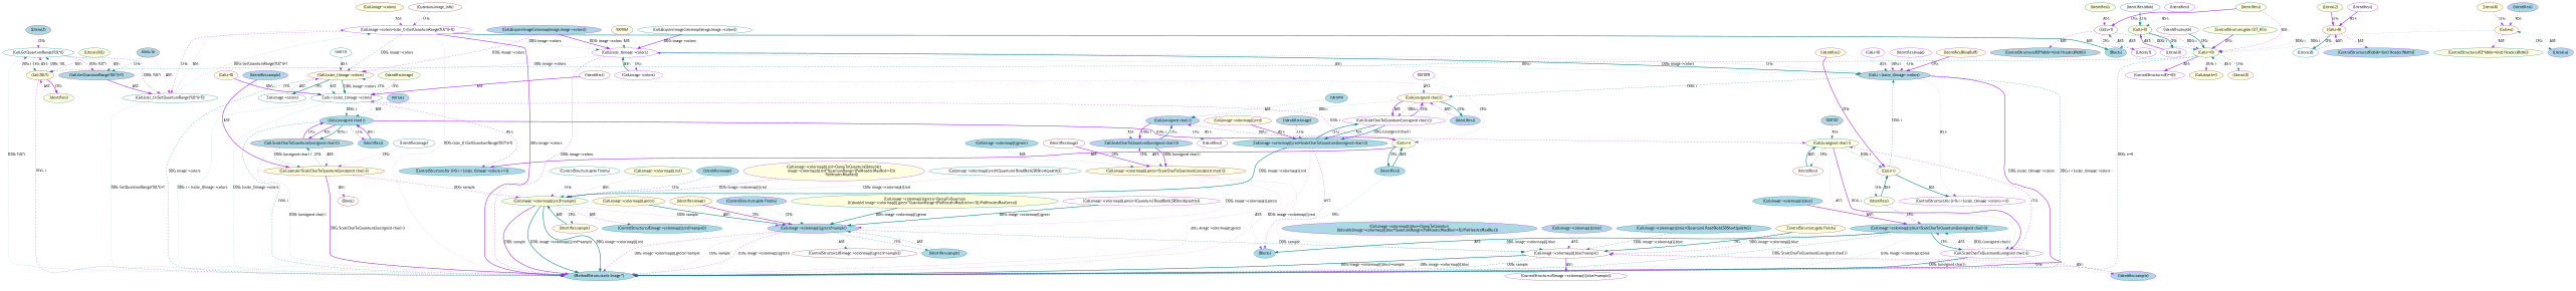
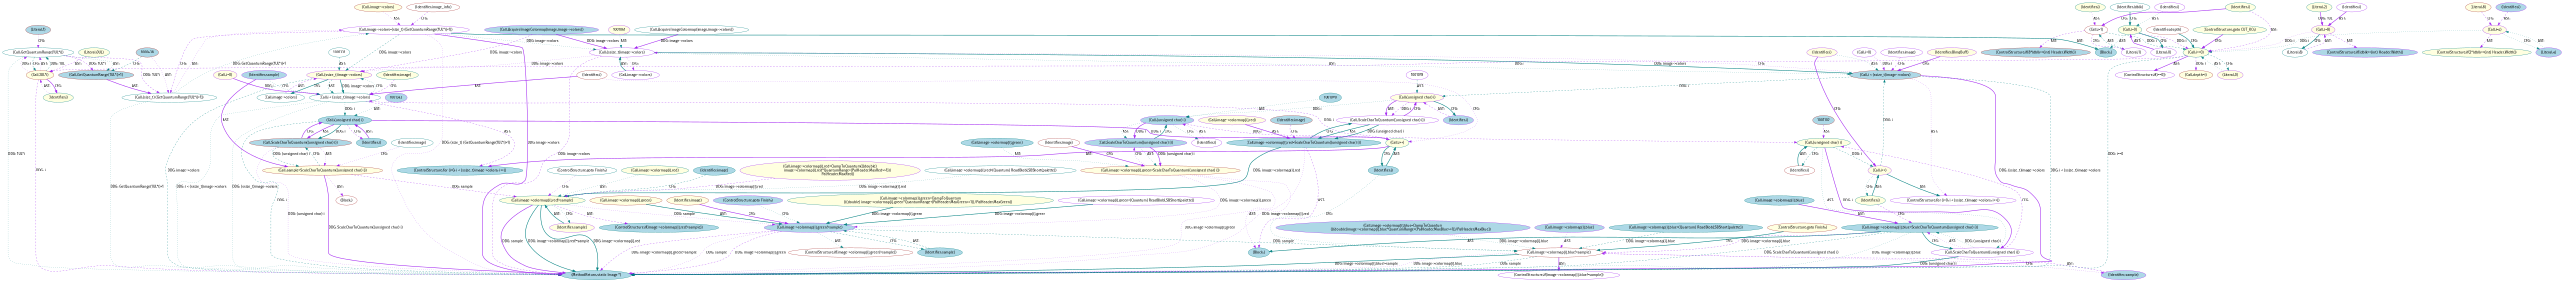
  digraph {
    fontname="Fira Sans"
    node [color=purple fillcolor=lightyellow fontname="Fira Sans" style=filled]
    edge [color=purple fontname="Fira Sans" style=dotted]
    n1 [fillcolor=white label="(Call,image->colors=(size_t) (GetQuantumRange(1UL*i)+1))"]
    n2 [color=teal fillcolor=white label="(Call,(size_t) (GetQuantumRange(1UL*i)+1))"]
    n3 [fillcolor=white label="(Call,(ssize_t)image->colors)"]
    n4 [label="(Call,(ssize_t)image->colors)"]
    n5 [color=teal fillcolor=lightblue label="(Block,)"]
    n6 [color=teal fillcolor=lightblue label="(MethodReturn,static Image *)"]
    n7 [color=brown fillcolor=lightblue label="(Call,i < (ssize_t)image->colors)"]
    n8 [fillcolor=white label="(Call,image->colors)"]
    n9 [color=teal fillcolor=white label="(Call,i < (ssize_t)image->colors)"]
    n10 [color=teal fillcolor=white label="(Call,image->colors)"]
    n11 [color=brown fillcolor=lightblue label="(Call,GetQuantumRange(1UL*i)+1)"]
    n12 [color=teal fillcolor=white label="(Call,GetQuantumRange(1UL*i))"]
    n13 [color=brown label="(Call,1UL*i)"]
    n14 [color=teal label="(Identifier,i)"]
    n15 [color=teal label="(Call,i==0)"]
    n16 [fillcolor=white label="(ControlStructure,if(i==0))"]
    n17 [color=brown label="(Call,depth=i)"]
    n18 [label="(Literal,0)"]
    n19 [color=brown fillcolor=white label="(Call,i=1)"]
    n20 [color=brown fillcolor=lightblue label="(ControlStructure,if(8*ldblk==(int) Header.Width))"]
    n21 [fillcolor=white label="(Literal,1)"]
    n22 [color=teal label="(Call,i=0)"]
    n23 [fillcolor=white label="(Literal,0)"]
    n24 [label="(Call,i=8)"]
    n25 [fillcolor=lightblue label="(ControlStructure,if(ldblk==(int) Header.Width))"]
    n26 [color=teal fillcolor=white label="(Literal,8)"]
    n27 [label="(Call,i=4)"]
    n28 [fillcolor=lightblue label="(Literal,4)"]
    n29 [color=teal label="(ControlStructure,if(2*ldblk==(int) Header.Width))"]
    n30 [label="(Call,(unsigned char) i)"]
    n31 [fillcolor=white label="(ControlStructure,for (i=0; i < (ssize_t)image->colors; i++))"]
    n32 [fillcolor=white label="(Call,ScaleCharToQuantum((unsigned char) i))"]
    n33 [fillcolor=lightblue label="(Call,(unsigned char) i)"]
    n34 [fillcolor=lightblue label="(Identifier,i)"]
    n35 [color=teal fillcolor=lightblue label="(Call,image->colormap[i].red=ScaleCharToQuantum((unsigned char) i))"]
    n36 [fillcolor=lightblue label="(Call,ScaleCharToQuantum((unsigned char) i))"]
    n37 [color=teal label="(Call,(unsigned char) i)"]
    n38 [fillcolor=white label="(Identifier,i)"]
    n39 [color=teal label="(Call,image->colormap[i].red!=sample)"]
    n40 [color=teal fillcolor=lightblue label="(Block,)"]
    n41 [fillcolor=lightblue label="(Call,image->colormap[i].green!=sample)"]
    n42 [label="(Identifier,sample)"]
    n43 [color=teal fillcolor=lightblue label="(ControlStructure,if(image->colormap[i].red!=sample))"]
    n44 [color=brown fillcolor=white label="(Call,image->colormap[i].blue!=sample)"]
    n45 [color=brown fillcolor=white label="(ControlStructure,if(image->colormap[i].green!=sample))"]
    n46 [color=teal fillcolor=lightblue label="(Identifier,sample)"]
    n47 [fillcolor=white label="(ControlStructure,if(image->colormap[i].blue!=sample))"]
    n48 [fillcolor=lightblue label="(Identifier,sample)"]
    n49 [color=brown label="(Call,image->colormap[i].green=ScaleCharToQuantum((unsigned char) i))"]
    n50 [label="(Call,i++)"]
    n51 [fillcolor=white label="(Call,ScaleCharToQuantum((unsigned char) i))"]
    n52 [color=brown fillcolor=white label="(Identifier,i)"]
    n53 [color=teal label="(Identifier,i)"]
    n54 [color=teal fillcolor=lightblue label="(Call,image->colormap[i].blue=ScaleCharToQuantum((unsigned char) i))"]
    n55 [color=teal fillcolor=lightblue label="(Call,(unsigned char) i)"]
    n56 [color=teal fillcolor=lightblue label="(ControlStructure,for (i=0; i < (ssize_t)image->colors; i++))"]
    n57 [color=teal label="(Call,i++)"]
    n58 [color=brown fillcolor=lightblue label="(Call,ScaleCharToQuantum((unsigned char) i))"]
    n59 [color=teal fillcolor=lightblue label="(Identifier,i)"]
    n60 [color=teal fillcolor=lightblue label="(Identifier,i)"]
    n61 [color=brown label="(Call,sample=ScaleCharToQuantum((unsigned char) i))"]
    n62 [color=brown fillcolor=white label="(Block,)"]
    n63 [color=teal fillcolor=white label="(Call,image->colormap[i].red=(Quantum) ReadBlobLSBShort(palette))"]
    n64 [color=brown fillcolor=white label="(Identifier,depth)"]
    n65 [color=teal fillcolor=white label="(Call,AcquireImageColormap(image,image->colors))"]
    n66 [color=teal fillcolor=lightblue label="(Call,image->colormap[i].green)"]
    n67 [label="(Call,i=0)"]
    n68 [color=brown label="(ControlStructure,goto Finish;)"]
    n69 [color=teal fillcolor=white label="(ControlStructure,goto Finish;)"]
    n70 [color=teal label="(Identifier,i)"]
-   n71 [color=brown fillcolor=white label="(Quantum,image_info)"]
+   n71 [color=brown fillcolor=white label="(Identifier,image_info)"]
    n72 [color=brown fillcolor=white label="(Identifier,i)"]
    n73 [color=brown fillcolor=lightblue label="(Literal,1)"]
    n74 [color=teal fillcolor=white label="(Identifier,ldblk)"]
    n75 [color=teal label="(Identifier,image)"]
    n76 [fillcolor=lightblue label="(Call,AcquireImageColormap(image,image->colors))"]
    n77 [fillcolor=white label="(Identifier,i)"]
    n78 [label="(Identifier,i)"]
    n79 [fillcolor=lightblue label="(Identifier,i)"]
    n80 [color=teal label="(Call,image->colormap[i].red)"]
    n81 [color=brown fillcolor=lightblue label="(Identifier,image)"]
    n82 [color=brown label="(Call,image->colors)"]
    n83 [color=teal label="(Literal,0UL)"]
    n84 [color=teal label="(Identifier,i)"]
    n85 [color=teal fillcolor=lightblue label="(Call,image->colormap[i].blue)"]
    n86 [color=teal label="(ControlStructure,goto CUT_KO;)"]
    n87 [fillcolor=white label="(Call,i=0)"]
    n88 [color=teal label="(Call,image->colormap[i].green=ClampToQuantum\n                (((double) image->colormap[i].green*QuantumRange+(PalHeader.MaxGreen>>1))/PalHeader.MaxGreen))"]
    n89 [fillcolor=white label="(Call,image->colormap[i].green=(Quantum) ReadBlobLSBShort(palette))"]
    n90 [fillcolor=lightblue label="(Identifier,sample)"]
    n91 [color=brown label="(Literal,8)"]
    n92 [color=brown label="(Call,image->colormap[i].green)"]
    n93 [color=teal fillcolor=lightblue label="(Identifier,image)"]
    n94 [color=brown label="(Identifier,image)"]
    n95 [label="(Call,image->colormap[i].red=ClampToQuantum(((double)\n                image->colormap[i].red*QuantumRange+(PalHeader.MaxRed>>1))/\n                PalHeader.MaxRed))"]
    n96 [fillcolor=lightblue label="(Call,image->colormap[i].blue=ClampToQuantum\n                (((double)image->colormap[i].blue*QuantumRange+(PalHeader.MaxBlue>>1))/PalHeader.MaxBlue))"]
    n97 [color=teal fillcolor=white label="(Identifier,image)"]
    n98 [fillcolor=white label="(Identifier,i)"]
    n99 [fillcolor=white label="(Identifier,image)"]
    n100 [fillcolor=lightblue label="(Call,image->colormap[i].blue)"]
    n101 [color=teal fillcolor=lightblue label="(Call,image->colormap[i].blue=(Quantum) ReadBlobLSBShort(palette))"]
    n102 [color=teal label="(Literal,2)"]
    n103 [label="(Call,image->colormap[i].red)"]
    n104 [fillcolor=lightblue label="(ControlStructure,goto Finish;)"]
    n105 [color=brown fillcolor=white label="(Identifier,image)"]
    n106 [label="(Identifier,BImgBuff)"]
    1000438 [color=brown fillcolor=lightblue]
    1001061
    1001078 [fillcolor=white]
    1001090 [color=teal fillcolor=lightblue]
    1001102 [color=brown fillcolor=lightblue]
    1001331 [color=teal fillcolor=white]
    1001343 [fillcolor=lightblue]
    n1 -> n2 [label="CFG: " style=dashed]
    n1 -> n3 [color=teal label="DDG: image->colors"]
    n1 -> n4 [color=teal label="DDG: image->colors" style=dashed]
    n1 -> n5 [color=teal label="AST: " style=bold]
    n1 -> n6 [label="DDG: (size_t) (GetQuantumRange(1UL*i)+1)"]
    n1 -> n6 [label="DDG: image->colors" style=bold]
    n2 -> n1 [label="AST: "]
    n2 -> n1 [color=teal label="DDG: GetQuantumRange(1UL*i)+1"]
    n2 -> n6 [color=teal label="DDG: GetQuantumRange(1UL*i)+1"]
    n3 -> n4 [label="DDG: image->colors"]
    n3 -> n6 [label="DDG: image->colors" style=dashed]
    n3 -> n7 [color=teal label="AST: "]
    n3 -> n7 [color=teal label="DDG: image->colors" style=bold]
    n3 -> n8 [label="CFG: "]
    n4 -> n6 [color=teal label="DDG: image->colors" style=dashed]
    n4 -> n9 [color=teal label="AST: " style=dashed]
    n4 -> n9 [color=teal label="DDG: image->colors" style=bold]
    n4 -> n10 [color=teal label="CFG: " style=bold]
    n7 -> n3 [label="CFG: "]
    n7 -> n6 [color=teal label="DDG: i < (ssize_t)image->colors" style=dashed]
    n7 -> n6 [label="DDG: (ssize_t)image->colors" style=bold]
    n7 -> n30 [color=teal label="DDG: i" style=dashed]
    n7 -> n31 [label="AST: "]
    n8 -> n3 [color=teal label="AST: " style=bold]
    n9 -> n4 [color=teal label="CFG: "]
    n9 -> n6 [color=teal label="DDG: (ssize_t)image->colors"]
    n9 -> n6 [color=teal label="DDG: i < (ssize_t)image->colors"]
    n9 -> n55 [color=teal label="DDG: i"]
    n9 -> n56 [label="AST: " style=dashed]
    n10 -> n4 [label="AST: " style=dashed]
    n11 -> n2 [label="AST: " style=bold]
    n12 -> n2 [label="DDG: 1UL*i" style=dashed]
    n12 -> n6 [color=teal label="DDG: 1UL*i"]
    n12 -> n11 [color=teal label="AST: "]
    n12 -> n11 [label="DDG: 1UL*i" style=dashed]
    n12 -> n13 [color=teal label="CFG: " style=dashed]
    n13 -> n6 [label="DDG: i" style=dashed]
    n13 -> n12 [label="AST: "]
    n13 -> n12 [color=teal label="DDG: 1UL" style=dashed]
    n13 -> n12 [label="DDG: i"]
    n13 -> n14 [label="CFG: " style=bold]
    n14 -> n13 [label="AST: "]
    n15 -> n6 [color=teal label="DDG: i==0" style=dashed]
-   n15 -> n13 [color=teal label="DDG: i" style=dashed]
+   n15 -> n13 [label="DDG: i" style=dashed]
    n15 -> n16 [label="AST: " style=bold]
    n15 -> n17 [label="DDG: i" style=dashed]
    n15 -> n18 [color=teal label="CFG: " style=dashed]
    n18 -> n15 [color=teal label="AST: "]
    n19 -> n15 [color=teal label="DDG: i" style=dashed]
    n19 -> n20 [label="AST: " style=dashed]
    n19 -> n21 [label="CFG: " style=dashed]
    n21 -> n19 [color=teal label="AST: " style=dashed]
    n22 -> n5 [color=teal label="AST: "]
    n22 -> n15 [label="DDG: i" style=dashed]
    n22 -> n23 [color=teal label="CFG: " style=bold]
    n23 -> n22 [label="AST: " style=bold]
    n24 -> n15 [label="DDG: i"]
    n24 -> n25 [label="AST: " style=dashed]
    n24 -> n26 [color=teal label="CFG: " style=bold]
    n26 -> n24 [label="AST: " style=dashed]
    n27 -> n15 [color=teal label="DDG: i"]
    n27 -> n28 [color=teal label="CFG: "]
    n27 -> n29 [label="AST: " style=dashed]
    n28 -> n27 [color=teal label="AST: "]
    n30 -> n32 [label="AST: " style=bold]
    n30 -> n32 [label="DDG: i" style=dashed]
    n30 -> n33 [color=teal label="DDG: i"]
    n30 -> n34 [color=teal label="CFG: " style=bold]
    n32 -> n30 [label="CFG: " style=bold]
    n32 -> n35 [color=teal label="AST: " style=bold]
    n32 -> n35 [color=teal label="DDG: (unsigned char) i" style=bold]
    n33 -> n36 [color=teal label="AST: "]
    n33 -> n36 [label="DDG: i" style=bold]
    n33 -> n37 [label="DDG: i" style=dashed]
    n33 -> n38 [color=teal label="CFG: "]
    n34 -> n30 [label="AST: " style=dashed]
    n35 -> n6 [label="DDG: image->colormap[i].red"]
    n35 -> n32 [color=teal label="CFG: " style=bold]
    n35 -> n39 [color=teal label="DDG: image->colormap[i].red" style=bold]
    n35 -> n40 [label="AST: " style=dashed]
    n36 -> n33 [color=teal label="CFG: " style=bold]
    n36 -> n49 [color=teal label="AST: "]
    n36 -> n49 [label="DDG: (unsigned char) i" style=bold]
    n37 -> n50 [color=teal label="DDG: i" style=dashed]
    n37 -> n51 [color=teal label="AST: "]
    n37 -> n51 [label="DDG: i" style=bold]
    n37 -> n52 [color=teal label="CFG: " style=dashed]
    n38 -> n33 [label="AST: "]
    n39 -> n6 [color=teal label="DDG: image->colormap[i].red" style=bold]
    n39 -> n6 [label="DDG: sample" style=bold]
    n39 -> n6 [color=teal label="DDG: image->colormap[i].red!=sample" style=bold]
    n39 -> n41 [label="DDG: sample"]
    n39 -> n42 [color=teal label="CFG: "]
    n39 -> n43 [label="AST: " style=dashed]
    n41 -> n6 [label="DDG: image->colormap[i].green!=sample" style=dashed]
    n41 -> n6 [label="DDG: sample"]
    n41 -> n6 [label="DDG: image->colormap[i].green" style=dashed]
    n41 -> n44 [color=teal label="DDG: sample" style=dashed]
    n41 -> n45 [color=teal label="AST: "]
    n41 -> n46 [color=teal label="CFG: " style=dashed]
    n42 -> n39 [color=teal label="AST: " style=bold]
    n44 -> n6 [color=teal label="DDG: sample" style=dashed]
    n44 -> n6 [color=teal label="DDG: image->colormap[i].blue!=sample" style=bold]
    n44 -> n6 [label="DDG: image->colormap[i].blue"]
    n44 -> n47 [label="AST: " style=bold]
    n44 -> n48 [label="CFG: "]
    n46 -> n41 [color=teal label="AST: " style=dashed]
    n48 -> n44 [label="AST: " style=dashed]
    n49 -> n6 [label="DDG: image->colormap[i].green"]
    n49 -> n36 [label="CFG: "]
    n49 -> n40 [label="AST: "]
    n49 -> n41 [label="DDG: image->colormap[i].green"]
    n50 -> n7 [color=teal label="DDG: i" style=dashed]
    n50 -> n31 [color=teal label="AST: " style=bold]
    n50 -> n53 [color=teal label="CFG: "]
    n51 -> n6 [color=teal label="DDG: (unsigned char) i" style=bold]
    n51 -> n37 [label="CFG: " style=dashed]
    n51 -> n54 [label="AST: "]
    n51 -> n54 [color=teal label="DDG: (unsigned char) i"]
    n52 -> n37 [color=teal label="AST: " style=bold]
    n53 -> n50 [color=teal label="AST: " style=bold]
    n53 -> n54 [label="CFG: " style=dashed]
    n54 -> n6 [color=teal label="DDG: ScaleCharToQuantum((unsigned char) i)" style=dashed]
    n54 -> n6 [color=teal label="DDG: image->colormap[i].blue"]
    n54 -> n40 [color=teal label="AST: " style=bold]
    n54 -> n44 [label="DDG: image->colormap[i].blue" style=dashed]
    n54 -> n51 [color=teal label="CFG: " style=bold]
    n55 -> n6 [color=teal label="DDG: i" style=dashed]
    n55 -> n57 [label="DDG: i" style=bold]
    n55 -> n58 [label="AST: " style=bold]
    n55 -> n58 [color=teal label="DDG: i" style=bold]
    n55 -> n59 [label="CFG: " style=dashed]
    n57 -> n9 [label="DDG: i" style=dashed]
    n57 -> n56 [label="AST: " style=bold]
    n57 -> n60 [color=teal label="CFG: " style=bold]
    n58 -> n6 [label="DDG: (unsigned char) i"]
    n58 -> n55 [label="CFG: " style=bold]
    n58 -> n61 [label="AST: "]
    n58 -> n61 [color=teal label="DDG: (unsigned char) i" style=dashed]
    n59 -> n55 [label="AST: " style=bold]
    n60 -> n44 [color=teal label="CFG: "]
    n60 -> n57 [color=teal label="AST: " style=bold]
    n61 -> n6 [label="DDG: ScaleCharToQuantum((unsigned char) i)" style=bold]
    n61 -> n39 [label="DDG: sample" style=dashed]
    n61 -> n58 [color=teal label="CFG: " style=dashed]
    n61 -> n62 [label="AST: "]
    n63 -> n39 [color=teal label="DDG: image->colormap[i].red"]
    n64 -> n15 [color=teal label="CFG: " style=bold]
    n65 -> n3 [label="DDG: image->colors" style=bold]
    n66 -> n49 [color=teal label="AST: "]
    n67 -> n9 [label="DDG: i" style=bold]
    n68 -> n44 [color=teal label="CFG: " style=bold]
    n69 -> n39 [label="CFG: "]
    n70 -> n19 [label="AST: "]
    n71 -> n1 [label="CFG: " style=dashed]
    n72 -> n9 [label="AST: " style=bold]
    n72 -> n57 [label="CFG: "]
    n73 -> n12 [label="CFG: "]
    n74 -> n22 [color=teal label="CFG: " style=bold]
    n75 -> n9 [label="CFG: " style=dashed]
    n76 -> n3 [label="DDG: image->colors" style=bold]
    n76 -> n4 [label="DDG: image->colors" style=dashed]
    n77 -> n22 [color=teal label="AST: "]
    n78 -> n7 [color=teal label="AST: "]
    n78 -> n50 [label="CFG: " style=bold]
    n79 -> n27 [label="AST: " style=dashed]
    n80 -> n39 [color=teal label="AST: "]
    n81 -> n35 [label="CFG: " style=dashed]
    n82 -> n1 [label="AST: "]
    n83 -> n13 [label="AST: " style=dashed]
    n84 -> n15 [label="AST: " style=dashed]
    n84 -> n19 [label="CFG: " style=bold]
    n85 -> n54 [label="AST: " style=bold]
    n86 -> n15 [label="CFG: " style=bold]
    n87 -> n7 [label="DDG: i"]
    n88 -> n41 [color=teal label="DDG: image->colormap[i].green" style=bold]
    n89 -> n41 [color=teal label="DDG: image->colormap[i].green" style=bold]
    n90 -> n9 [color=teal label="CFG: "]
    n90 -> n61 [label="AST: " style=bold]
    n91 -> n27 [label="CFG: " style=dashed]
    n92 -> n41 [color=teal label="AST: " style=bold]
    n93 -> n39 [color=teal label="CFG: " style=dashed]
    n94 -> n41 [label="CFG: " style=bold]
    n95 -> n39 [label="DDG: image->colormap[i].red" style=dashed]
    n96 -> n44 [color=teal label="DDG: image->colormap[i].blue"]
    n97 -> n61 [label="CFG: "]
    n98 -> n24 [label="AST: " style=bold]
    n99 -> n7 [label="CFG: " style=dashed]
    n100 -> n44 [label="AST: "]
    n101 -> n44 [color=teal label="DDG: image->colormap[i].blue" style=dashed]
-   n102 -> n24 [label="CFG: " style=bold]
+   n102 -> n24 [label="DDG: 1UL" style=bold]
    n103 -> n35 [label="AST: " style=bold]
    n104 -> n41 [color=teal label="CFG: "]
    n105 -> n49 [label="CFG: " style=bold]
    n106 -> n7 [label="CFG: " style=bold]
    1000438 -> n2 [label="AST: "]
    1000438 -> n11 [color=teal label="CFG: " style=dashed]
    1001061 -> n3 [color=teal label="AST: "]
    1001078 -> n30 [color=teal label="AST: " style=dashed]
    1001090 -> n33 [color=teal label="AST: "]
    1001102 -> n37 [label="AST: " style=dashed]
    1001331 -> n4 [color=teal label="AST: " style=dashed]
    1001343 -> n55 [color=teal label="AST: "]
  }
